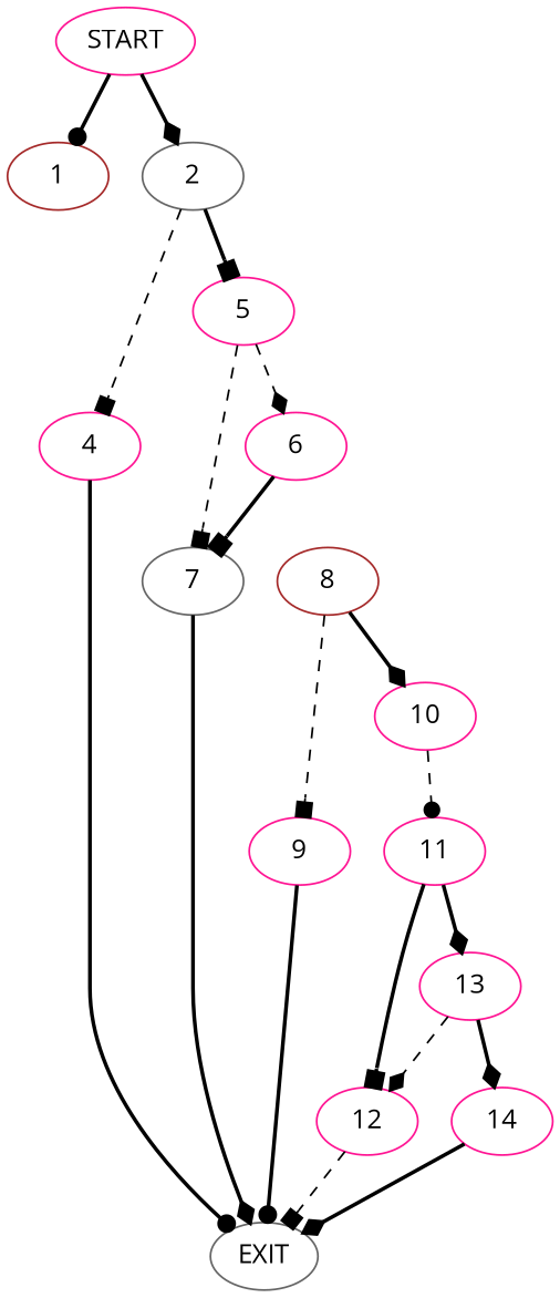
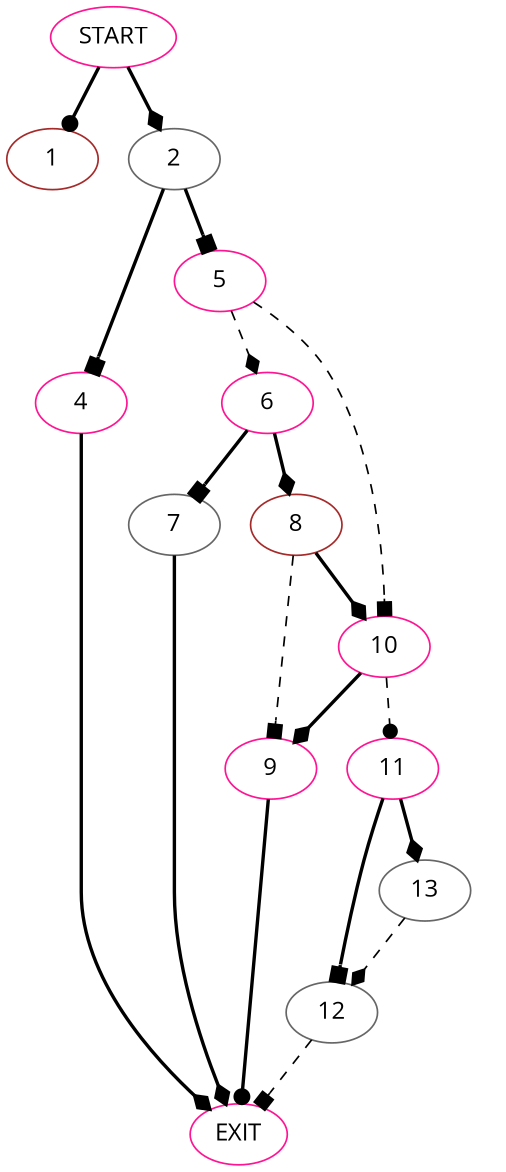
  digraph {
    fontname="Open Sans"
    node [color=deeppink fontname="Open Sans"]
    edge [arrowhead=diamond fontname="Open Sans" style=bold]
    n1 [label=START]
    1 [color=brown]
    2 [color=gray40]
-   n4 [color=gray40 label=EXIT]
+   n4 [label=EXIT]
    4
    5
    6
    7 [color=gray40]
    8 [color=brown]
    9
    10
    11
-   12
-   13
-   14
+   12 [color=gray40]
+   13 [color=gray40]
    n1 -> 1 [arrowhead=dot]
    n1 -> 2
-   2 -> 4 [arrowhead=box style=dashed]
+   2 -> 4 [arrowhead=box]
    2 -> 5 [arrowhead=box]
-   4 -> n4 [arrowhead=dot]
+   4 -> n4
    5 -> 6 [style=dashed]
-   5 -> 7 [arrowhead=box style=dashed]
+   5 -> 10 [arrowhead=box style=dashed]
    6 -> 7 [arrowhead=box]
+   6 -> 8
    7 -> n4
    8 -> 9 [arrowhead=box style=dashed]
    8 -> 10
    9 -> n4 [arrowhead=dot]
+   10 -> 9
    10 -> 11 [arrowhead=dot style=dashed]
    11 -> 12 [arrowhead=box]
    11 -> 13
    12 -> n4 [arrowhead=box style=dashed]
    13 -> 12 [style=dashed]
-   13 -> 14
-   14 -> n4
  }
